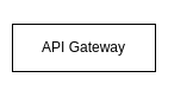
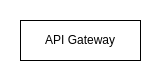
  <mxCell id="0" />
  <mxCell id="1" parent="0" />
- <mxCell id="2" value="API Gateway" style="rounded=0;whiteSpace=wrap;html=1;" vertex="1" parent="1"><mxGeometry x="10" y="20" width="120" height="40" as="geometry" /></mxCell>
+ <mxCell id="2" value="API Gateway" style="rounded=0;whiteSpace=wrap;html=1;" vertex="1" parent="1"><mxGeometry x="20" y="20" width="120" height="40" as="geometry" /></mxCell>
